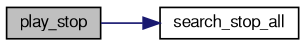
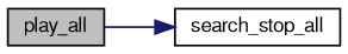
  digraph {
    rankdir=LR
    node [color=black fontname=FreeSans fontsize=10 shape=record]
-   n1 [fillcolor=grey75 fontcolor=black height=0.2 label=play_stop style=filled width=0.4]
+   n1 [fillcolor=grey75 fontcolor=black height=0.2 label=play_all style=filled width=0.4]
    n2 [height=0.2 label=search_stop_all width=0.4]
    n1 -> n2 [color=midnightblue fontname=FreeSans fontsize=10 labelfontname=FreeSans labelfontsize=10 style=solid]
  }
